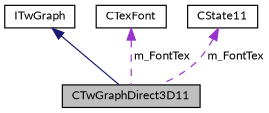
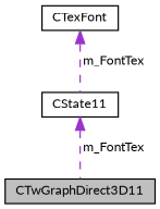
  digraph {
    fontname=Lato
    node [color=black fillcolor=white fontname=Lato fontsize=10 shape=record style=filled]
    edge [color=darkorchid3 dir=back fontname=Lato fontsize=10 labelfontname=Helvetica labelfontsize=10 style=dashed]
    n1 [fillcolor=grey75 fontcolor=black height=0.2 label=CTwGraphDirect3D11 width=0.4]
-   n2 [height=0.2 label=ITwGraph width=0.4]
    n3 [height=0.2 label=CTexFont width=0.4]
    n4 [height=0.2 label=CState11 width=0.4]
-   n2 -> n1 [color=midnightblue style=solid]
-   n3 -> n1 [label=" m_FontTex"]
+   n3 -> n4 [label=" m_FontTex"]
    n4 -> n1 [label=" m_FontTex"]
  }
